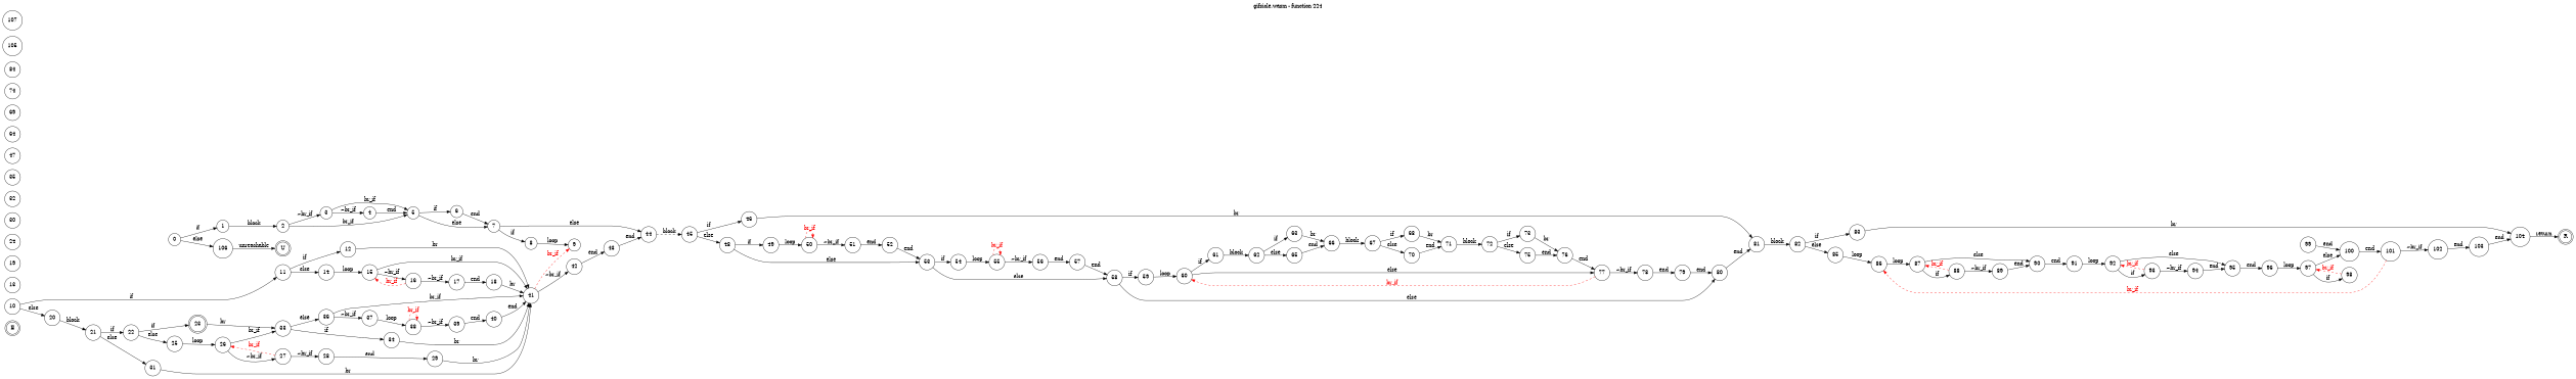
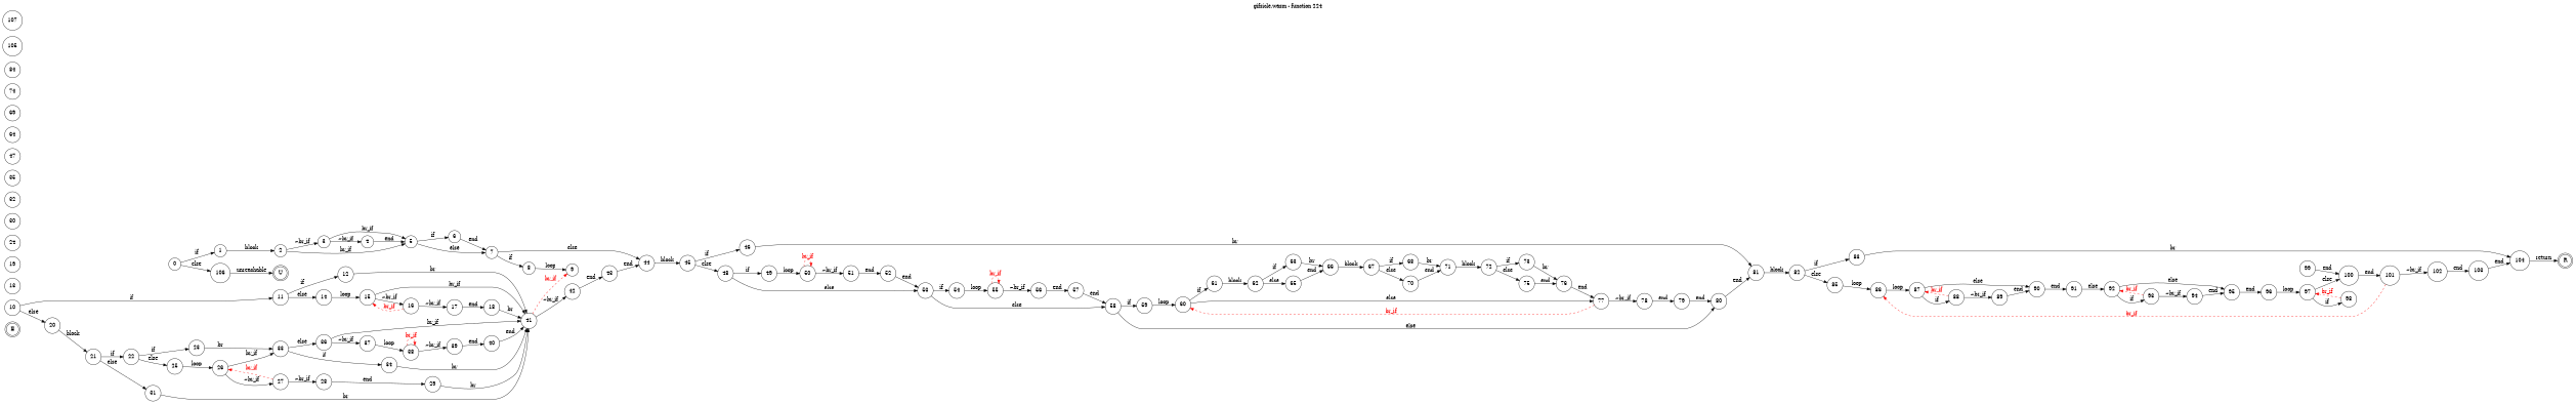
  digraph {
    label="gifsicle.wasm - function 224"
    labelfontcolor=black
    labelfontname=Helvetica
    labelfontsize=16
    labelloc=t
    rankdir=LR
    node [shape=circle fontcolor=black]
    E [shape=doublecircle fontcolor=""]
    U [shape=doublecircle fontcolor=""]
    R [shape=doublecircle fontcolor=""]
    n4 [label=0]
    n5 [label=1]
    n6 [label=106]
    n7 [label=2]
    n8 [label=3]
    n9 [label=5]
    n10 [label=4]
    n11 [label=6]
    n12 [label=7]
    n13 [label=8]
    n14 [label=44]
    n15 [label=9]
    n16 [label=45]
    n17 [label=10]
    n18 [label=11]
    n19 [label=20]
    n20 [label=12]
    n21 [label=14]
    n22 [label=21]
    n23 [label=41]
    n24 [label=15]
    n25 [label=42]
    n26 [label=13]
    n27 [label=16]
    n28 [label=17]
    n29 [label=18]
    n30 [label=19]
    n31 [label=22]
    n32 [label=31]
-   n33 [label=23 shape=doublecircle]
+   n33 [label=23]
    n34 [label=25]
    n35 [label=33]
    n36 [label=26]
    n37 [label=34]
    n38 [label=36]
    n39 [label=24]
    n40 [label=27]
    n41 [label=28]
    n42 [label=29]
    n43 [label=30]
    n44 [label=32]
    n45 [label=37]
    n46 [label=35]
    n47 [label=38]
    n48 [label=39]
    n49 [label=40]
    n50 [label=43]
    n51 [label=46]
    n52 [label=48]
    n53 [label=81]
    n54 [label=49]
    n55 [label=53]
    n56 [label=82]
    n57 [label=47]
    n58 [label=50]
    n59 [label=54]
    n60 [label=58]
    n61 [label=51]
    n62 [label=52]
    n63 [label=55]
    n64 [label=59]
    n65 [label=80]
    n66 [label=56]
    n67 [label=57]
    n68 [label=60]
    n69 [label=61]
    n70 [label=77]
    n71 [label=62]
    n72 [label=78]
    n73 [label=63]
    n74 [label=65]
    n75 [label=66]
    n76 [label=67]
    n77 [label=64]
    n78 [label=68]
    n79 [label=70]
    n80 [label=71]
    n81 [label=72]
    n82 [label=69]
    n83 [label=73]
    n84 [label=75]
    n85 [label=76]
    n86 [label=74]
    n87 [label=79]
    n88 [label=83]
    n89 [label=85]
    n90 [label=104]
    n91 [label=86]
    n92 [label=84]
    n93 [label=87]
    n94 [label=88]
    n95 [label=90]
    n96 [label=89]
    n97 [label=91]
    n98 [label=92]
    n99 [label=93]
    n100 [label=95]
    n101 [label=94]
    n102 [label=96]
    n103 [label=97]
    n104 [label=98]
    n105 [label=100]
    n106 [label=101]
    n107 [label=99]
    n108 [label=102]
    n109 [label=103]
    n110 [label=105]
    n111 [label=107]
    n4 -> n5 [label=if]
    n4 -> n6 [label=else]
    n5 -> n7 [label=block]
    n6 -> U [label=unreachable]
    n7 -> n8 [label="~br_if"]
    n7 -> n9 [label=br_if]
    n8 -> n9 [label=br_if]
    n8 -> n10 [label="~br_if"]
    n9 -> n11 [label=if]
    n9 -> n12 [label=else]
    n10 -> n9 [label=end]
    n11 -> n12 [label=end]
    n12 -> n13 [label=if]
    n12 -> n14 [label=else]
    n13 -> n15 [label=loop]
-   n14 -> n16 [label=block style=dashed]
+   n14 -> n16 [label=block]
    n16 -> n51 [label=if]
    n16 -> n52 [label=else]
    n17 -> n18 [label=if]
    n17 -> n19 [label=else]
    n18 -> n20 [label=if]
    n18 -> n21 [label=else]
    n19 -> n22 [label=block]
    n20 -> n23 [label=br]
    n21 -> n24 [label=loop]
    n22 -> n31 [label=if]
    n22 -> n32 [label=else]
    n23 -> n15 [color=red fontcolor=red label=br_if style=dashed]
    n23 -> n25 [label="~br_if"]
    n24 -> n23 [label=br_if]
    n24 -> n27 [label="~br_if"]
    n25 -> n50 [label=end]
    n27 -> n24 [color=red fontcolor=red label=br_if style=dashed]
    n27 -> n28 [label="~br_if"]
    n28 -> n29 [label=end]
    n29 -> n23 [label=br]
    n31 -> n33 [label=if]
    n31 -> n34 [label=else]
    n32 -> n23 [label=br]
    n33 -> n35 [label=br]
    n34 -> n36 [label=loop]
    n35 -> n37 [label=if]
    n35 -> n38 [label=else]
    n36 -> n35 [label=br_if]
    n36 -> n40 [label="~br_if"]
    n37 -> n23 [label=br]
    n38 -> n23 [label=br_if]
    n38 -> n45 [label="~br_if"]
    n40 -> n36 [color=red fontcolor=red label=br_if style=dashed]
    n40 -> n41 [label="~br_if"]
    n41 -> n42 [label=end]
    n42 -> n23 [label=br]
    n45 -> n47 [label=loop]
    n47 -> n47 [color=red fontcolor=red label=br_if style=dashed]
    n47 -> n48 [label="~br_if"]
    n48 -> n49 [label=end]
    n49 -> n23 [label=end]
    n50 -> n14 [label=end]
    n51 -> n53 [label=br]
    n52 -> n54 [label=if]
    n52 -> n55 [label=else]
    n53 -> n56 [label=block]
    n54 -> n58 [label=loop]
    n55 -> n59 [label=if]
    n55 -> n60 [label=else]
    n56 -> n88 [label=if]
    n56 -> n89 [label=else]
    n58 -> n58 [color=red fontcolor=red label=br_if style=dashed]
    n58 -> n61 [label="~br_if"]
    n59 -> n63 [label=loop]
    n60 -> n64 [label=if]
    n60 -> n65 [label=else]
    n61 -> n62 [label=end]
    n62 -> n55 [label=end]
    n63 -> n63 [color=red fontcolor=red label=br_if style=dashed]
    n63 -> n66 [label="~br_if"]
    n64 -> n68 [label=loop]
    n65 -> n53 [label=end]
    n66 -> n67 [label=end]
    n67 -> n60 [label=end]
    n68 -> n69 [label=if]
    n68 -> n70 [label=else]
    n69 -> n71 [label=block]
    n70 -> n68 [color=red fontcolor=red label=br_if style=dashed]
    n70 -> n72 [label="~br_if"]
    n71 -> n73 [label=if]
    n71 -> n74 [label=else]
    n72 -> n87 [label=end]
    n73 -> n75 [label=br]
    n74 -> n75 [label=end]
    n75 -> n76 [label=block]
    n76 -> n78 [label=if]
    n76 -> n79 [label=else]
    n78 -> n80 [label=br]
    n79 -> n80 [label=end]
    n80 -> n81 [label=block]
    n81 -> n83 [label=if]
    n81 -> n84 [label=else]
    n83 -> n85 [label=br]
    n84 -> n85 [label=end]
    n85 -> n70 [label=end]
    n87 -> n65 [label=end]
    n88 -> n90 [label=br]
    n89 -> n91 [label=loop]
    n90 -> R [label=return]
    n91 -> n93 [label=loop]
    n93 -> n94 [label=if]
    n93 -> n95 [label=else]
    n94 -> n93 [color=red fontcolor=red label=br_if style=dashed]
    n94 -> n96 [label="~br_if"]
    n95 -> n97 [label=end]
    n96 -> n95 [label=end]
-   n97 -> n98 [label=loop]
+   n97 -> n98 [label=else]
    n98 -> n99 [label=if]
    n98 -> n100 [label=else]
    n99 -> n98 [color=red fontcolor=red label=br_if style=dashed]
    n99 -> n101 [label="~br_if"]
    n100 -> n102 [label=end]
    n101 -> n100 [label=end]
    n102 -> n103 [label=loop]
    n103 -> n104 [label=if]
    n103 -> n105 [label=else]
    n104 -> n103 [color=red fontcolor=red label=br_if style=dashed]
    n105 -> n106 [label=end]
    n106 -> n91 [color=red fontcolor=red label=br_if style=dashed]
    n106 -> n108 [label="~br_if"]
    n107 -> n105 [label=end]
    n108 -> n109 [label=end]
    n109 -> n90 [label=end]
  }
